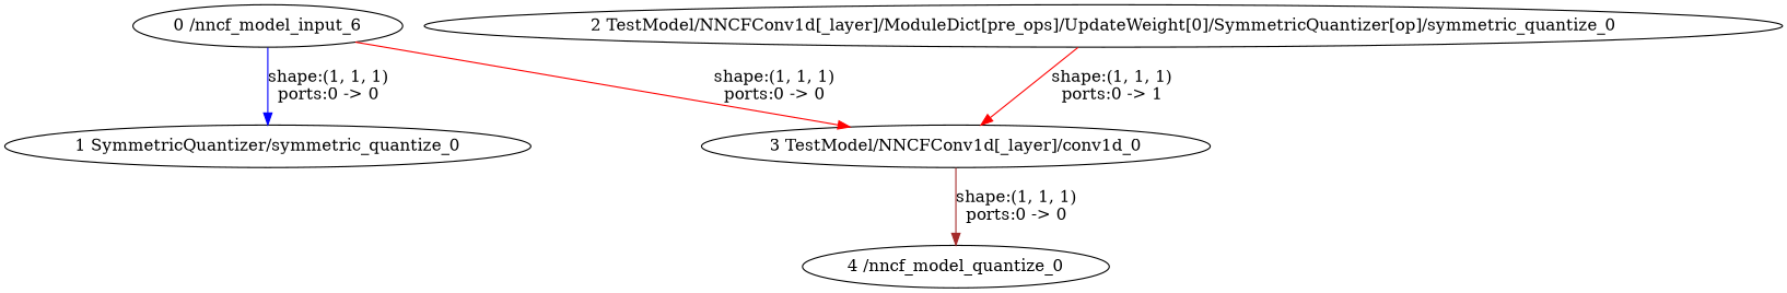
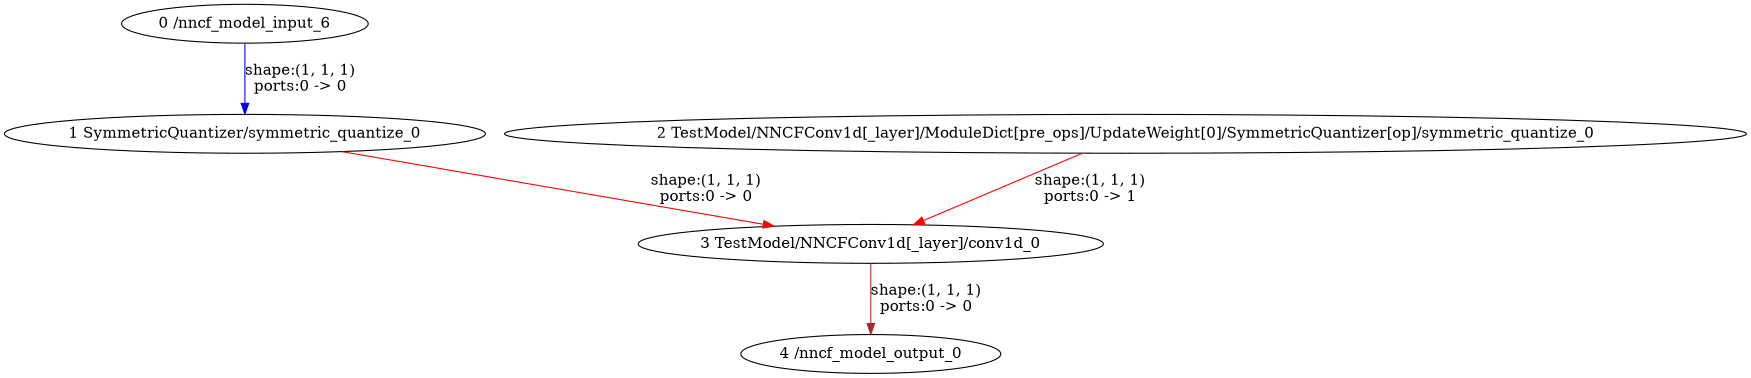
  strict digraph {
    node [type=symmetric_quantize]
    edge [color=red style=solid]
    n1 [label="0 /nncf_model_input_6" type=nncf_model_input]
    "1 SymmetricQuantizer/symmetric_quantize_0"
    "3 TestModel/NNCFConv1d[_layer]/conv1d_0" [type=conv1d]
-   "4 /nncf_model_output_0" [type=nncf_model_output label="4 /nncf_model_quantize_0"]
+   "4 /nncf_model_output_0" [type=nncf_model_output]
    "2 TestModel/NNCFConv1d[_layer]/ModuleDict[pre_ops]/UpdateWeight[0]/SymmetricQuantizer[op]/symmetric_quantize_0"
    n1 -> "1 SymmetricQuantizer/symmetric_quantize_0" [color=blue label="shape:(1, 1, 1)\nports:0 -> 0"]
-   n1 -> "3 TestModel/NNCFConv1d[_layer]/conv1d_0" [label="shape:(1, 1, 1)\nports:0 -> 0"]
+   "1 SymmetricQuantizer/symmetric_quantize_0" -> "3 TestModel/NNCFConv1d[_layer]/conv1d_0" [label="shape:(1, 1, 1)\nports:0 -> 0"]
    "3 TestModel/NNCFConv1d[_layer]/conv1d_0" -> "4 /nncf_model_output_0" [color=brown label="shape:(1, 1, 1)\nports:0 -> 0"]
    "2 TestModel/NNCFConv1d[_layer]/ModuleDict[pre_ops]/UpdateWeight[0]/SymmetricQuantizer[op]/symmetric_quantize_0" -> "3 TestModel/NNCFConv1d[_layer]/conv1d_0" [label="shape:(1, 1, 1)\nports:0 -> 1"]
  }
